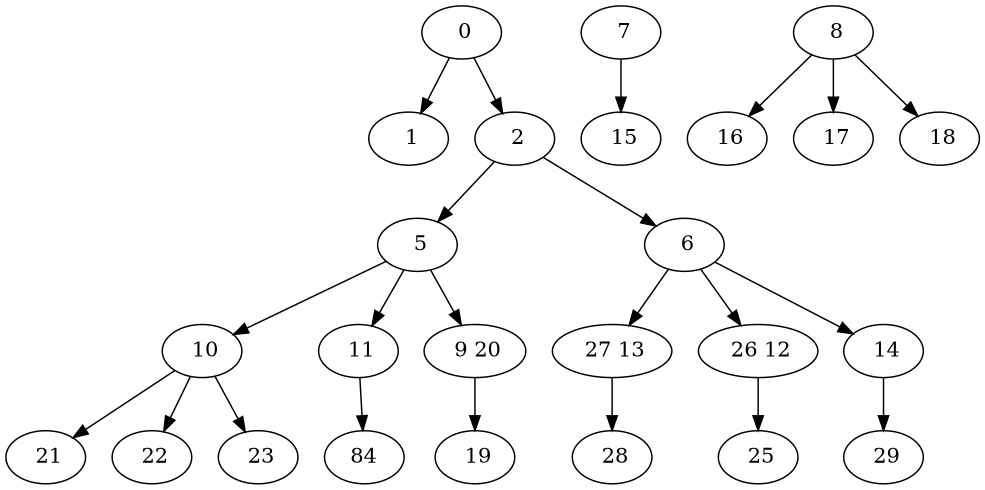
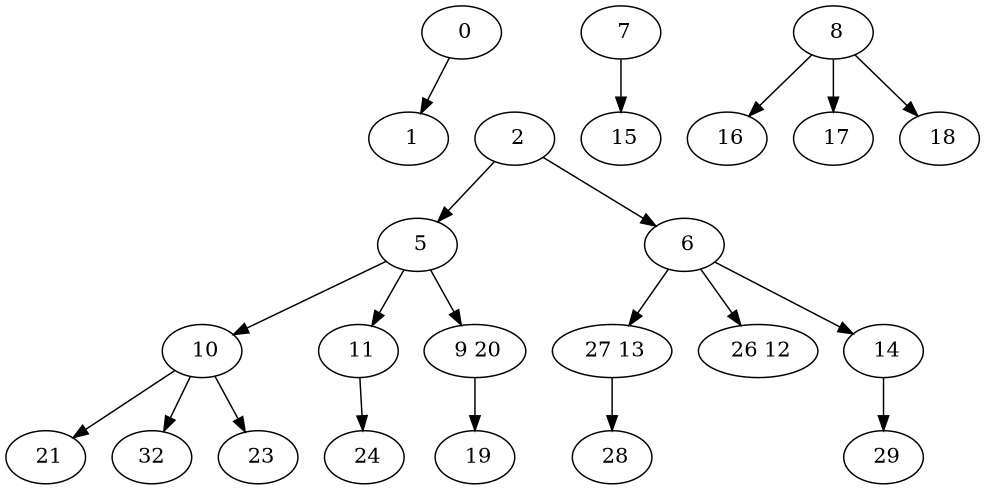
  digraph {
    " 0"
    " 1"
    " 2"
    " 5"
    " 6"
    " 10"
    " 11"
    " 9 20"
    " 27 13"
    " 26 12"
    " 14"
    " 7"
    " 15"
    " 8"
    " 16"
    " 17"
    " 18"
    " 21"
-   " 22"
+   " 22" [label=32]
    " 23"
-   " 24" [label=84]
+   " 24"
    " 19"
    " 28"
-   " 25"
    " 29"
    " 0" -> " 1"
-   " 0" -> " 2"
    " 2" -> " 5"
    " 2" -> " 6"
    " 5" -> " 10"
    " 5" -> " 11"
    " 5" -> " 9 20"
    " 6" -> " 27 13"
    " 6" -> " 26 12"
    " 6" -> " 14"
    " 10" -> " 21"
    " 10" -> " 22"
    " 10" -> " 23"
    " 11" -> " 24"
    " 9 20" -> " 19"
    " 27 13" -> " 28"
-   " 26 12" -> " 25"
    " 14" -> " 29"
    " 7" -> " 15"
    " 8" -> " 16"
    " 8" -> " 17"
    " 8" -> " 18"
  }
